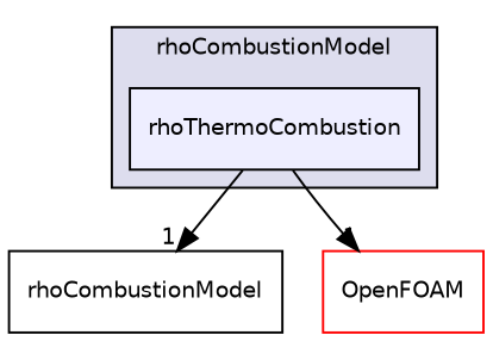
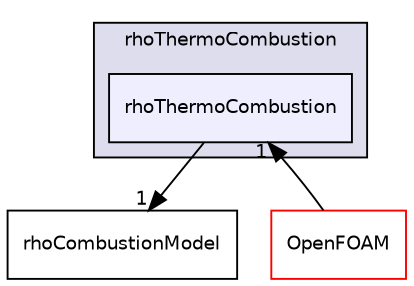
  digraph {
    compound=true
    node [fontname=Helvetica fontsize=10 shape=box]
    edge [headlabel=1 labeldistance=1.5 labelfontname=Helvetica labelfontsize=10]
    n1 [fillcolor="#eeeeff" label=rhoThermoCombustion pencolor=black style=filled]
    n2 [label=rhoCombustionModel]
    n3 [color=red label=OpenFOAM]
    subgraph cluster_1 {
      bgcolor="#ddddee"
      fontname=Helvetica
      fontsize=10
-     label=rhoCombustionModel
+     label=rhoThermoCombustion
      pencolor=black
      n1
    }
    n1 -> n2
-   n1 -> n3
+   n3 -> n1
  }
